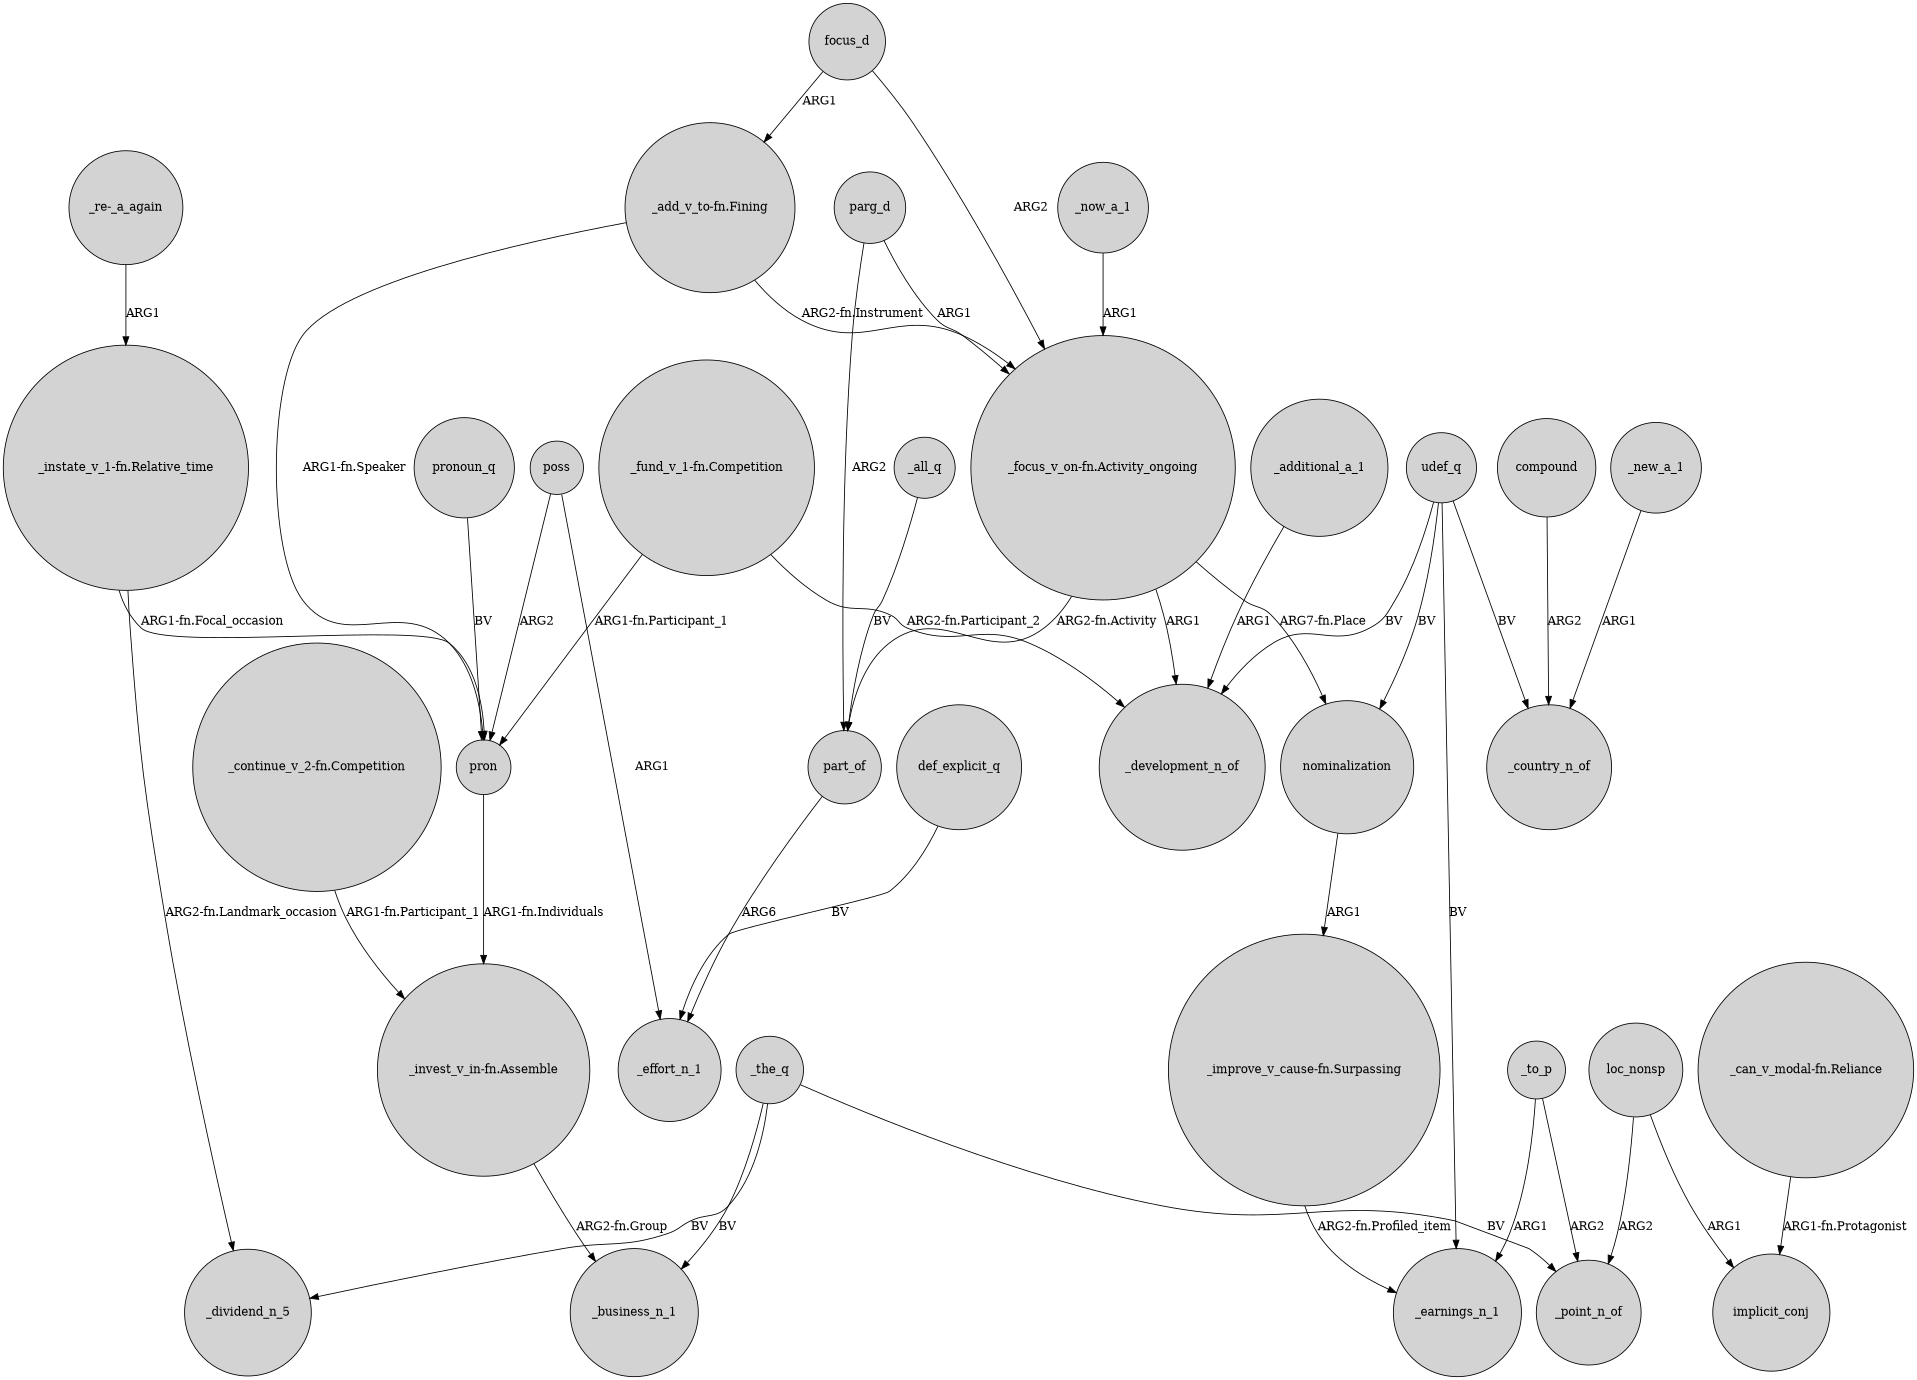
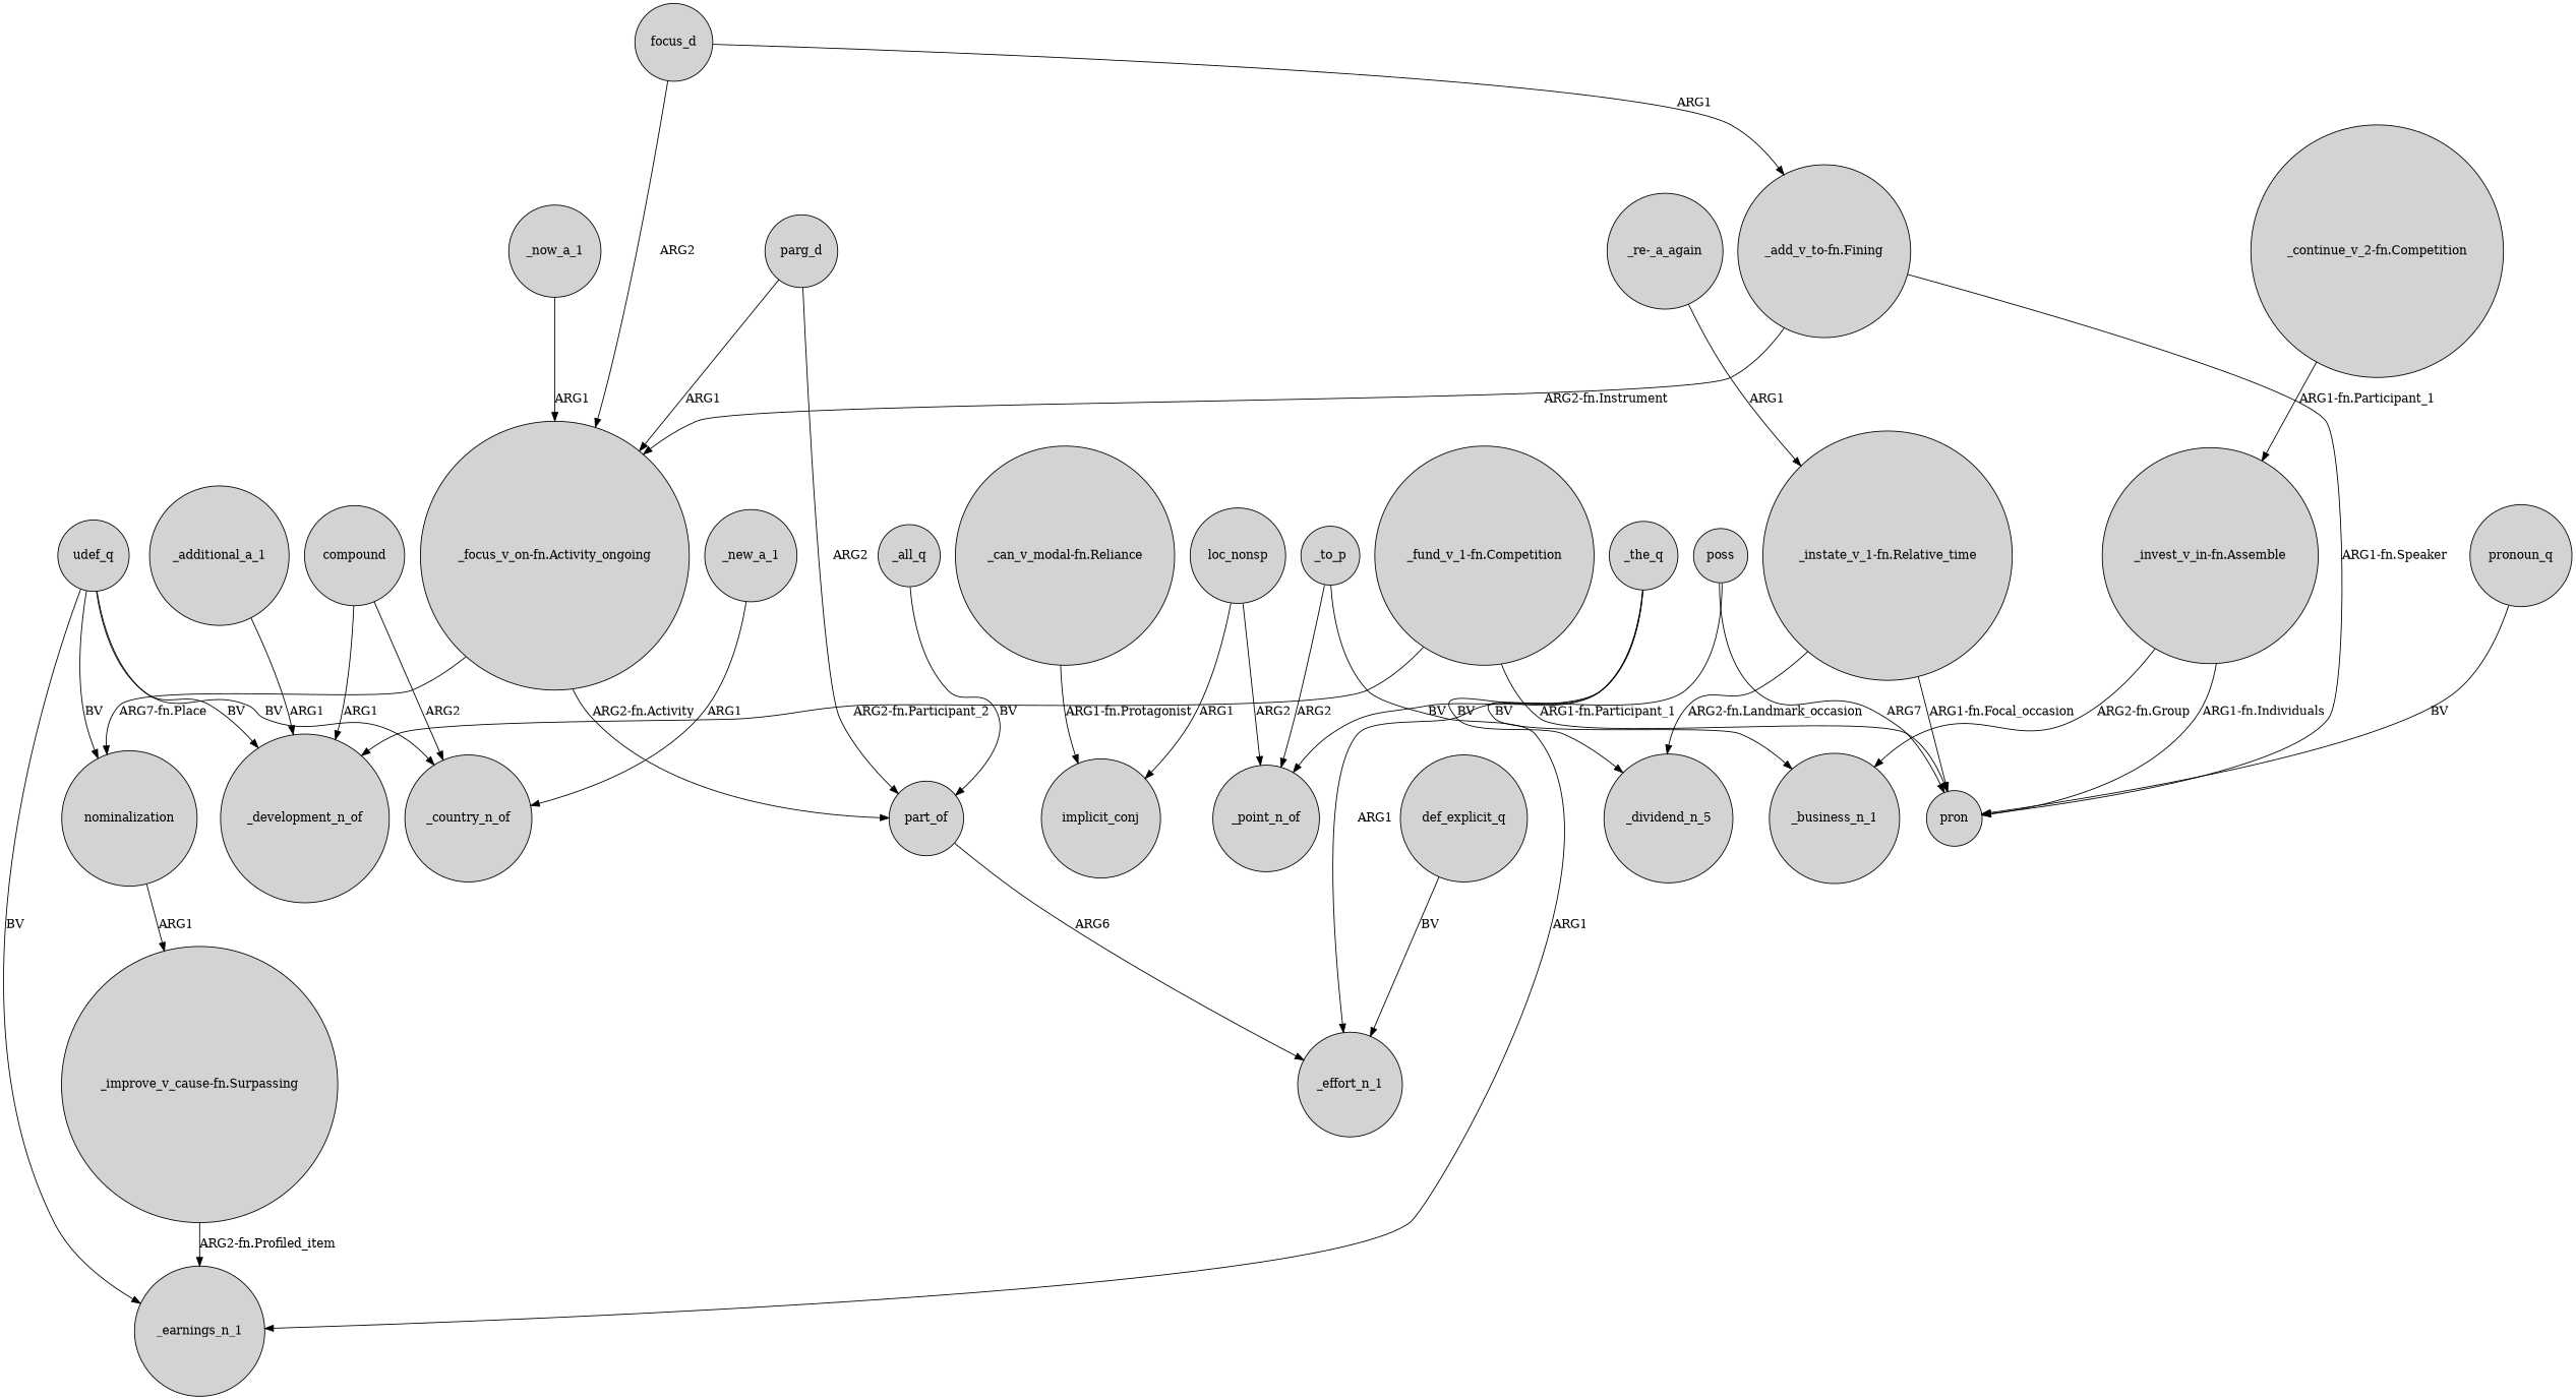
  digraph {
    node [shape=circle style=filled]
    n1 [label=_dividend_n_5]
    _the_q
    _business_n_1
    _point_n_of
    def_explicit_q
    _effort_n_1
    "_can_v_modal-fn.Reliance"
    implicit_conj
    udef_q
    nominalization
    _earnings_n_1
    _development_n_of
    _country_n_of
    "_improve_v_cause-fn.Surpassing"
    poss
    pron
    "_re-_a_again"
    "_instate_v_1-fn.Relative_time"
    _all_q
    part_of
    "_focus_v_on-fn.Activity_ongoing"
    parg_d
    loc_nonsp
    pronoun_q
    "_fund_v_1-fn.Competition"
    "_invest_v_in-fn.Assemble"
    "_continue_v_2-fn.Competition"
    focus_d
    "_add_v_to-fn.Fining"
    _to_p
    compound
    _new_a_1
    _now_a_1
    _additional_a_1
    _the_q -> n1 [label=BV]
    _the_q -> _business_n_1 [label=BV]
    _the_q -> _point_n_of [label=BV]
    def_explicit_q -> _effort_n_1 [label=BV]
    "_can_v_modal-fn.Reliance" -> implicit_conj [label="ARG1-fn.Protagonist"]
    udef_q -> nominalization [label=BV]
    udef_q -> _earnings_n_1 [label=BV]
    udef_q -> _development_n_of [label=BV]
    udef_q -> _country_n_of [label=BV]
    nominalization -> "_improve_v_cause-fn.Surpassing" [label=ARG1]
    "_improve_v_cause-fn.Surpassing" -> _earnings_n_1 [label="ARG2-fn.Profiled_item"]
    poss -> _effort_n_1 [label=ARG1]
-   poss -> pron [label=ARG2]
+   poss -> pron [label=ARG7]
    "_re-_a_again" -> "_instate_v_1-fn.Relative_time" [label=ARG1]
    "_instate_v_1-fn.Relative_time" -> n1 [label="ARG2-fn.Landmark_occasion"]
    "_instate_v_1-fn.Relative_time" -> pron [label="ARG1-fn.Focal_occasion"]
    _all_q -> part_of [label=BV]
    part_of -> _effort_n_1 [label=ARG6]
    "_focus_v_on-fn.Activity_ongoing" -> nominalization [label="ARG7-fn.Place"]
    "_focus_v_on-fn.Activity_ongoing" -> part_of [label="ARG2-fn.Activity"]
    parg_d -> part_of [label=ARG2]
    parg_d -> "_focus_v_on-fn.Activity_ongoing" [label=ARG1]
    loc_nonsp -> _point_n_of [label=ARG2]
    loc_nonsp -> implicit_conj [label=ARG1]
    pronoun_q -> pron [label=BV]
    "_fund_v_1-fn.Competition" -> _development_n_of [label="ARG2-fn.Participant_2"]
    "_fund_v_1-fn.Competition" -> pron [label="ARG1-fn.Participant_1"]
    "_invest_v_in-fn.Assemble" -> _business_n_1 [label="ARG2-fn.Group"]
-   pron -> "_invest_v_in-fn.Assemble" [label="ARG1-fn.Individuals"]
+   "_invest_v_in-fn.Assemble" -> pron [label="ARG1-fn.Individuals"]
    "_continue_v_2-fn.Competition" -> "_invest_v_in-fn.Assemble" [label="ARG1-fn.Participant_1"]
    focus_d -> "_focus_v_on-fn.Activity_ongoing" [label=ARG2]
    focus_d -> "_add_v_to-fn.Fining" [label=ARG1]
    "_add_v_to-fn.Fining" -> pron [label="ARG1-fn.Speaker"]
    "_add_v_to-fn.Fining" -> "_focus_v_on-fn.Activity_ongoing" [label="ARG2-fn.Instrument"]
    _to_p -> _point_n_of [label=ARG2]
    _to_p -> _earnings_n_1 [label=ARG1]
-   "_focus_v_on-fn.Activity_ongoing" -> _development_n_of [label=ARG1]
+   compound -> _development_n_of [label=ARG1]
    compound -> _country_n_of [label=ARG2]
    _new_a_1 -> _country_n_of [label=ARG1]
    _now_a_1 -> "_focus_v_on-fn.Activity_ongoing" [label=ARG1]
    _additional_a_1 -> _development_n_of [label=ARG1]
  }
